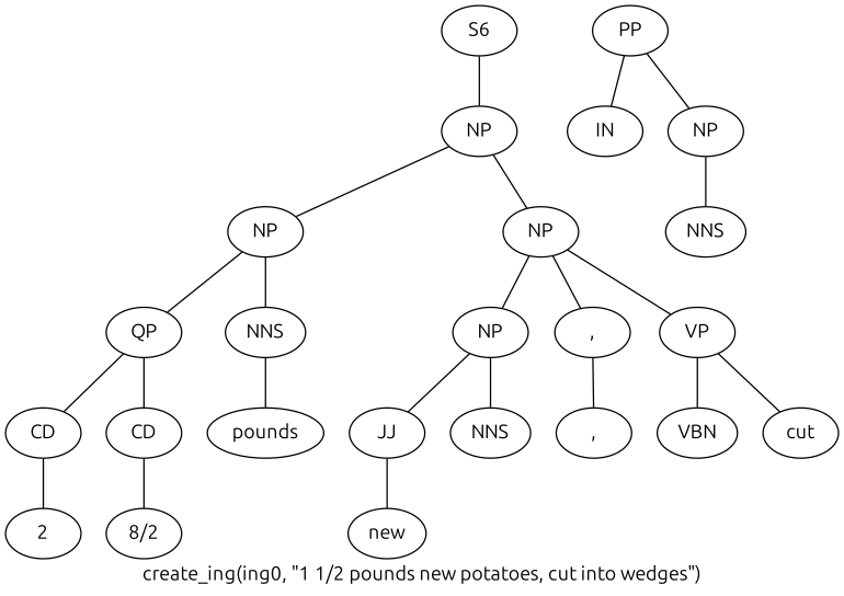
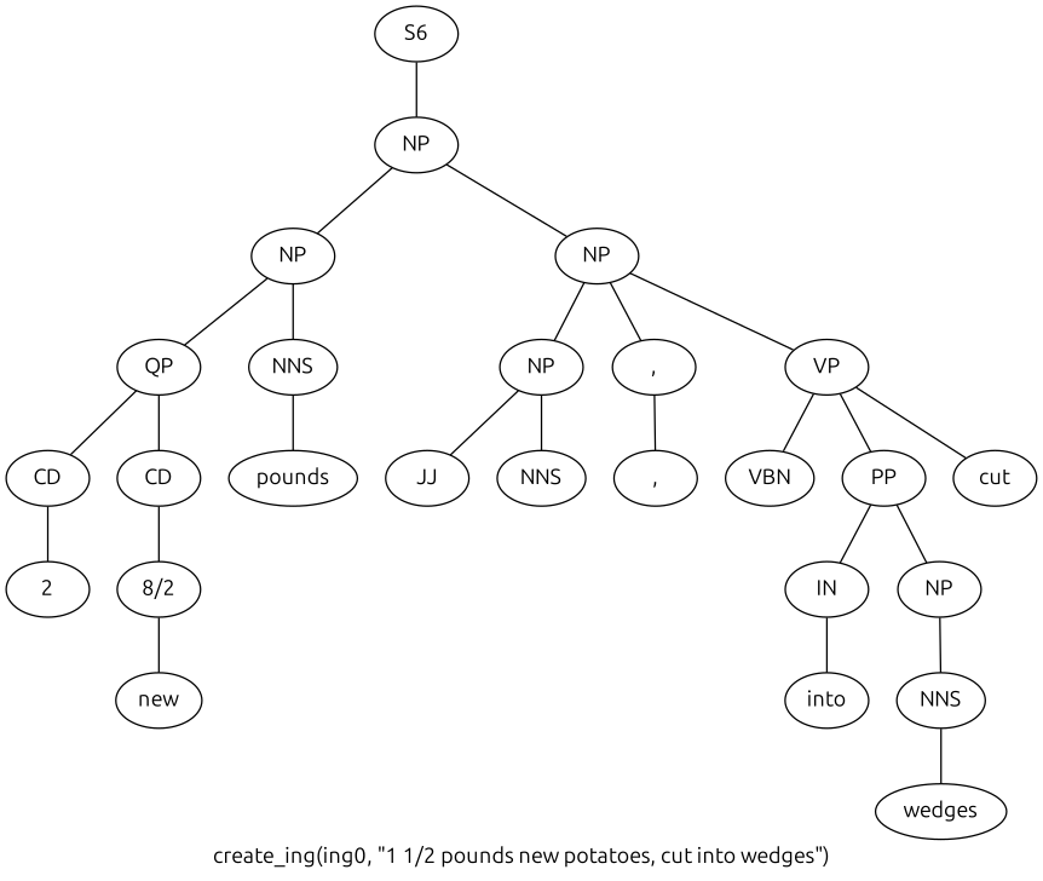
  graph {
    fontname=Ubuntu
    label="create_ing(ing0, \"1 1/2 pounds new potatoes, cut into wedges\")"
    node [fontname=Ubuntu]
    edge [fontname=Ubuntu]
    n1 [label=S6]
    n2 [label=NP]
    n3 [label=NP]
    n4 [label=NP]
    n5 [label=QP]
    n6 [label=NNS]
    n7 [label=NP]
    n8 [label=","]
    n9 [label=VP]
    n10 [label=CD]
    n11 [label=CD]
    n12 [label=pounds]
    n13 [label=2]
    n14 [label="8/2"]
    n15 [label=JJ]
    n16 [label=NNS]
    n17 [label=","]
    n18 [label=VBN]
    n19 [label=PP]
    n20 [label=cut]
    n21 [label=new]
    n22 [label=IN]
    n23 [label=NP]
+   n24 [label=into]
    n25 [label=NNS]
+   n26 [label=wedges]
    n1 -- n2
    n2 -- n3
    n2 -- n4
    n3 -- n5
    n3 -- n6
    n4 -- n7
    n4 -- n8
    n4 -- n9
    n5 -- n10
    n5 -- n11
    n6 -- n12
    n7 -- n15
    n7 -- n16
    n8 -- n17
    n9 -- n18
+   n9 -- n19
    n9 -- n20
    n10 -- n13
    n11 -- n14
-   n15 -- n21
+   n14 -- n21
    n19 -- n22
    n19 -- n23
+   n22 -- n24
    n23 -- n25
+   n25 -- n26
  }
